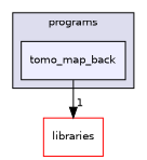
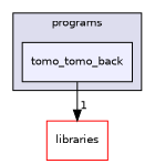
  digraph {
    compound=true
    node [fontname=Helvetica fontsize=10 shape=box style=filled]
-   n1 [fillcolor="#eeeeff" label=tomo_map_back pencolor=black]
+   n1 [fillcolor="#eeeeff" label=tomo_tomo_back pencolor=black]
    n2 [color=red fillcolor=white label=libraries]
    subgraph cluster_1 {
      bgcolor="#ddddee"
      fontname=Helvetica
      fontsize=10
      label=programs
      pencolor=black
      n1
    }
    n1 -> n2 [headlabel=1 labeldistance=1.5 labelfontname=Helvetica labelfontsize=10]
  }
